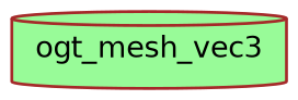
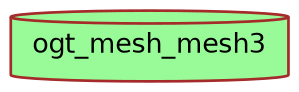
  digraph {
    rankdir=LR
-   n1 [color=brown fillcolor=palegreen fontname=Helvetica fontsize=10 height=0.2 label=ogt_mesh_vec3 shape=cylinder style=filled width=0.4]
+   n1 [color=brown fillcolor=palegreen fontname=Helvetica fontsize=10 height=0.2 label=ogt_mesh_mesh3 shape=cylinder style=filled width=0.4]
  }
